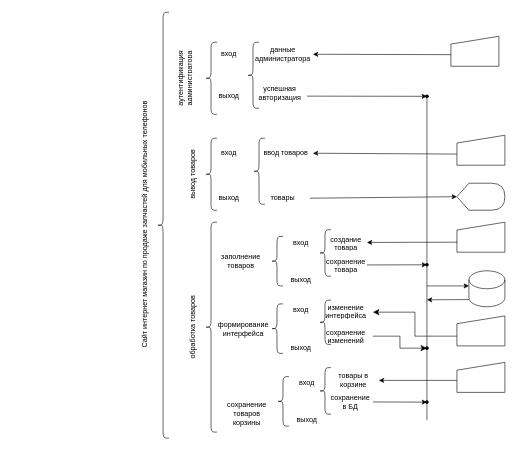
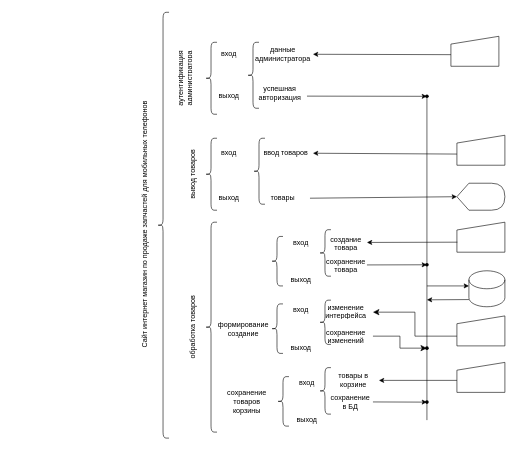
  <mxCell id="0" />
  <mxCell id="1" parent="0" />
  <mxCell id="2" value="" style="shape=curlyBracket;whiteSpace=wrap;html=1;rounded=1;labelPosition=left;verticalLabelPosition=middle;align=right;verticalAlign=middle;" parent="1" vertex="1"><mxGeometry x="261" y="20" width="20" height="710" as="geometry" /></mxCell>
  <mxCell id="3" value="Сайт интернет магазин по продаже запчастей для мобильных&amp;nbsp;телефонов" style="text;html=1;strokeColor=none;fillColor=none;align=center;verticalAlign=middle;whiteSpace=wrap;overflow=hidden;rotation=270;" parent="1" vertex="1"><mxGeometry x="20.38" y="363.13" width="441.25" height="20" as="geometry" /></mxCell>
  <mxCell id="4" value="обработка товаров" style="text;html=1;strokeColor=none;fillColor=none;align=center;verticalAlign=middle;whiteSpace=wrap;overflow=hidden;rotation=270;" parent="1" vertex="1"><mxGeometry x="261" y="535" width="120" height="20" as="geometry" /></mxCell>
  <mxCell id="5" value="" style="shape=curlyBracket;whiteSpace=wrap;html=1;rounded=1;labelPosition=left;verticalLabelPosition=middle;align=right;verticalAlign=middle;" parent="1" vertex="1"><mxGeometry x="341" y="70" width="20" height="120" as="geometry" /></mxCell>
  <mxCell id="6" value="" style="endArrow=classic;html=1;rounded=0;fontStyle=1;exitX=0.012;exitY=0.613;exitDx=0;exitDy=0;exitPerimeter=0;" parent="1" source="9" edge="1"><mxGeometry width="50" height="50" relative="1" as="geometry"><mxPoint x="731" y="90" as="sourcePoint" /><mxPoint x="521" y="90" as="targetPoint" /></mxGeometry></mxCell>
  <mxCell id="7" value="вход" style="text;html=1;strokeColor=none;fillColor=none;align=center;verticalAlign=middle;whiteSpace=wrap;overflow=hidden;rotation=0;" parent="1" vertex="1"><mxGeometry x="351" y="80" width="60" height="20" as="geometry" /></mxCell>
  <mxCell id="8" value="выход" style="text;html=1;strokeColor=none;fillColor=none;align=center;verticalAlign=middle;whiteSpace=wrap;overflow=hidden;rotation=0;" parent="1" vertex="1"><mxGeometry x="351" y="150" width="60" height="20" as="geometry" /></mxCell>
  <mxCell id="9" value="" style="shape=manualInput;whiteSpace=wrap;html=1;rotation=0;size=13;" parent="1" vertex="1"><mxGeometry x="751" y="60" width="80" height="50" as="geometry" /></mxCell>
  <mxCell id="10" value="аутентификация администратора" style="text;html=1;strokeColor=none;fillColor=none;align=center;verticalAlign=middle;whiteSpace=wrap;overflow=hidden;rotation=270;" parent="1" vertex="1"><mxGeometry x="256" y="115" width="100" height="30" as="geometry" /></mxCell>
  <mxCell id="11" value="" style="endArrow=classic;html=1;rounded=0;" parent="1" edge="1"><mxGeometry width="50" height="50" relative="1" as="geometry"><mxPoint x="511" y="159.8" as="sourcePoint" /><mxPoint x="711" y="160.09" as="targetPoint" /></mxGeometry></mxCell>
  <mxCell id="12" value="" style="shape=curlyBracket;whiteSpace=wrap;html=1;rounded=1;labelPosition=left;verticalLabelPosition=middle;align=right;verticalAlign=middle;" parent="1" vertex="1"><mxGeometry x="341" y="230" width="20" height="120" as="geometry" /></mxCell>
  <mxCell id="13" value="вход" style="text;html=1;strokeColor=none;fillColor=none;align=center;verticalAlign=middle;whiteSpace=wrap;overflow=hidden;rotation=0;" parent="1" vertex="1"><mxGeometry x="351" y="245" width="60" height="20" as="geometry" /></mxCell>
  <mxCell id="14" value="выход" style="text;html=1;strokeColor=none;fillColor=none;align=center;verticalAlign=middle;whiteSpace=wrap;overflow=hidden;rotation=0;" parent="1" vertex="1"><mxGeometry x="351" y="320" width="60" height="20" as="geometry" /></mxCell>
  <mxCell id="15" value="" style="shape=curlyBracket;whiteSpace=wrap;html=1;rounded=1;labelPosition=left;verticalLabelPosition=middle;align=right;verticalAlign=middle;" parent="1" vertex="1"><mxGeometry x="411" y="70" width="20" height="110" as="geometry" /></mxCell>
  <mxCell id="16" value="данные администратора" style="text;html=1;strokeColor=none;fillColor=none;align=center;verticalAlign=middle;whiteSpace=wrap;overflow=hidden;rotation=0;" parent="1" vertex="1"><mxGeometry x="421" y="70" width="100" height="40" as="geometry" /></mxCell>
  <mxCell id="17" value="вывод товаров" style="text;html=1;strokeColor=none;fillColor=none;align=center;verticalAlign=middle;whiteSpace=wrap;overflow=hidden;rotation=270;" parent="1" vertex="1"><mxGeometry x="261" y="280" width="120" height="20" as="geometry" /></mxCell>
  <mxCell id="18" value="" style="shape=curlyBracket;whiteSpace=wrap;html=1;rounded=1;labelPosition=left;verticalLabelPosition=middle;align=right;verticalAlign=middle;" parent="1" vertex="1"><mxGeometry x="341" y="370" width="20" height="350" as="geometry" /></mxCell>
- <mxCell id="19" value="заполнение товаров" style="text;html=1;strokeColor=none;fillColor=none;align=center;verticalAlign=middle;whiteSpace=wrap;rounded=0;" parent="1" vertex="1"><mxGeometry x="361" y="420" width="80" height="30" as="geometry" /></mxCell>
- <mxCell id="20" value="формирование интерфейса" style="text;html=1;strokeColor=none;fillColor=none;align=center;verticalAlign=middle;whiteSpace=wrap;rounded=0;" parent="1" vertex="1"><mxGeometry x="365" y="532.5" width="80" height="30" as="geometry" /></mxCell>
- <mxCell id="21" value="сохранение товаров корзины" style="text;html=1;strokeColor=none;fillColor=none;align=center;verticalAlign=middle;whiteSpace=wrap;rounded=0;" parent="1" vertex="1"><mxGeometry x="371" y="673.75" width="80" height="30" as="geometry" /></mxCell>
+ <mxCell id="20" value="формирование создание" style="text;html=1;strokeColor=none;fillColor=none;align=center;verticalAlign=middle;whiteSpace=wrap;rounded=0;" parent="1" vertex="1"><mxGeometry x="365" y="532.5" width="80" height="30" as="geometry" /></mxCell>
+ <mxCell id="21" value="сохранение товаров корзины" style="text;html=1;strokeColor=none;fillColor=none;align=center;verticalAlign=middle;whiteSpace=wrap;rounded=0;" parent="1" vertex="1"><mxGeometry x="371" y="653.75" width="80" height="30" as="geometry" /></mxCell>
  <mxCell id="22" value="успешная авторизация" style="text;html=1;strokeColor=none;fillColor=none;align=center;verticalAlign=middle;whiteSpace=wrap;overflow=hidden;rotation=0;" parent="1" vertex="1"><mxGeometry x="421" y="130" width="90" height="50" as="geometry" /></mxCell>
  <mxCell id="23" value="" style="shape=curlyBracket;whiteSpace=wrap;html=1;rounded=1;labelPosition=left;verticalLabelPosition=middle;align=right;verticalAlign=middle;" parent="1" vertex="1"><mxGeometry x="421" y="230" width="20" height="110" as="geometry" /></mxCell>
  <mxCell id="24" value="ввод товаров" style="text;html=1;strokeColor=none;fillColor=none;align=center;verticalAlign=middle;whiteSpace=wrap;overflow=hidden;rotation=0;" parent="1" vertex="1"><mxGeometry x="431" y="235" width="90" height="40" as="geometry" /></mxCell>
  <mxCell id="25" value="" style="endArrow=classic;html=1;rounded=0;entryX=1;entryY=0.5;entryDx=0;entryDy=0;exitX=0.01;exitY=0.628;exitDx=0;exitDy=0;exitPerimeter=0;" parent="1" source="26" target="24" edge="1"><mxGeometry width="50" height="50" relative="1" as="geometry"><mxPoint x="721" y="259.5" as="sourcePoint" /><mxPoint x="541" y="259.5" as="targetPoint" /></mxGeometry></mxCell>
  <mxCell id="26" value="" style="shape=manualInput;whiteSpace=wrap;html=1;rotation=0;size=13;" parent="1" vertex="1"><mxGeometry x="761" y="225" width="80" height="50" as="geometry" /></mxCell>
  <mxCell id="27" value="товары" style="text;html=1;strokeColor=none;fillColor=none;align=center;verticalAlign=middle;whiteSpace=wrap;overflow=hidden;rotation=0;" parent="1" vertex="1"><mxGeometry x="426" y="310" width="90" height="40" as="geometry" /></mxCell>
  <mxCell id="28" value="" style="shape=curlyBracket;whiteSpace=wrap;html=1;rounded=1;labelPosition=left;verticalLabelPosition=middle;align=right;verticalAlign=middle;" parent="1" vertex="1"><mxGeometry x="461" y="627.5" width="20" height="82.5" as="geometry" /></mxCell>
  <mxCell id="29" value="вход" style="text;html=1;strokeColor=none;fillColor=none;align=center;verticalAlign=middle;whiteSpace=wrap;overflow=hidden;rotation=0;" parent="1" vertex="1"><mxGeometry x="481" y="627.5" width="60" height="20" as="geometry" /></mxCell>
  <mxCell id="30" value="выход" style="text;html=1;strokeColor=none;fillColor=none;align=center;verticalAlign=middle;whiteSpace=wrap;overflow=hidden;rotation=0;" parent="1" vertex="1"><mxGeometry x="481" y="690" width="60" height="20" as="geometry" /></mxCell>
  <mxCell id="31" value="" style="shape=curlyBracket;whiteSpace=wrap;html=1;rounded=1;labelPosition=left;verticalLabelPosition=middle;align=right;verticalAlign=middle;" parent="1" vertex="1"><mxGeometry x="451" y="506.25" width="20" height="82.5" as="geometry" /></mxCell>
  <mxCell id="32" value="вход" style="text;html=1;strokeColor=none;fillColor=none;align=center;verticalAlign=middle;whiteSpace=wrap;overflow=hidden;rotation=0;" parent="1" vertex="1"><mxGeometry x="471" y="506.25" width="60" height="20" as="geometry" /></mxCell>
  <mxCell id="33" value="выход" style="text;html=1;strokeColor=none;fillColor=none;align=center;verticalAlign=middle;whiteSpace=wrap;overflow=hidden;rotation=0;" parent="1" vertex="1"><mxGeometry x="471" y="568.75" width="60" height="20" as="geometry" /></mxCell>
  <mxCell id="34" value="" style="shape=curlyBracket;whiteSpace=wrap;html=1;rounded=1;labelPosition=left;verticalLabelPosition=middle;align=right;verticalAlign=middle;" parent="1" vertex="1"><mxGeometry x="451" y="393.75" width="20" height="82.5" as="geometry" /></mxCell>
  <mxCell id="35" value="вход" style="text;html=1;strokeColor=none;fillColor=none;align=center;verticalAlign=middle;whiteSpace=wrap;overflow=hidden;rotation=0;" parent="1" vertex="1"><mxGeometry x="471" y="393.75" width="60" height="20" as="geometry" /></mxCell>
  <mxCell id="36" value="выход" style="text;html=1;strokeColor=none;fillColor=none;align=center;verticalAlign=middle;whiteSpace=wrap;overflow=hidden;rotation=0;" parent="1" vertex="1"><mxGeometry x="471" y="456.25" width="60" height="20" as="geometry" /></mxCell>
  <mxCell id="37" value="" style="endArrow=none;html=1;rounded=0;" parent="1" source="47" edge="1"><mxGeometry width="50" height="50" relative="1" as="geometry"><mxPoint x="711" y="700" as="sourcePoint" /><mxPoint x="711" y="160" as="targetPoint" /></mxGeometry></mxCell>
  <mxCell id="38" value="" style="endArrow=classic;html=1;rounded=0;" parent="1" target="61" edge="1"><mxGeometry width="50" height="50" relative="1" as="geometry"><mxPoint x="621" y="669.71" as="sourcePoint" /><mxPoint x="711" y="670" as="targetPoint" /></mxGeometry></mxCell>
  <mxCell id="39" value="" style="shape=display;whiteSpace=wrap;html=1;" parent="1" vertex="1"><mxGeometry x="761" y="305" width="80" height="45" as="geometry" /></mxCell>
  <mxCell id="40" value="сохранение в БД" style="text;html=1;strokeColor=none;fillColor=none;align=center;verticalAlign=middle;whiteSpace=wrap;overflow=hidden;rotation=0;" parent="1" vertex="1"><mxGeometry x="546" y="650" width="75" height="40" as="geometry" /></mxCell>
  <mxCell id="41" value="" style="endArrow=classic;html=1;rounded=0;exitX=1;exitY=0.5;exitDx=0;exitDy=0;entryX=0;entryY=0.5;entryDx=0;entryDy=0;entryPerimeter=0;" parent="1" source="27" target="39" edge="1"><mxGeometry width="50" height="50" relative="1" as="geometry"><mxPoint x="591" y="370" as="sourcePoint" /><mxPoint x="741" y="328" as="targetPoint" /></mxGeometry></mxCell>
  <mxCell id="42" value="" style="shape=cylinder3;whiteSpace=wrap;html=1;boundedLbl=1;backgroundOutline=1;size=15;" parent="1" vertex="1"><mxGeometry x="781" y="451" width="60" height="60" as="geometry" /></mxCell>
  <mxCell id="43" value="" style="endArrow=classic;html=1;rounded=0;" parent="1" edge="1"><mxGeometry width="50" height="50" relative="1" as="geometry"><mxPoint x="711" y="476.25" as="sourcePoint" /><mxPoint x="781" y="476.25" as="targetPoint" /></mxGeometry></mxCell>
  <mxCell id="44" value="" style="shape=curlyBracket;whiteSpace=wrap;html=1;rounded=1;labelPosition=left;verticalLabelPosition=middle;align=right;verticalAlign=middle;" parent="1" vertex="1"><mxGeometry x="531" y="382.5" width="20" height="77.5" as="geometry" /></mxCell>
  <mxCell id="45" value="создание товара" style="text;html=1;strokeColor=none;fillColor=none;align=center;verticalAlign=middle;whiteSpace=wrap;overflow=hidden;rotation=0;" parent="1" vertex="1"><mxGeometry x="541" y="388.75" width="70" height="30" as="geometry" /></mxCell>
  <mxCell id="46" value="" style="endArrow=none;html=1;rounded=0;" parent="1" target="47" edge="1"><mxGeometry width="50" height="50" relative="1" as="geometry"><mxPoint x="711" y="486.25" as="sourcePoint" /><mxPoint x="711" y="160" as="targetPoint" /></mxGeometry></mxCell>
  <mxCell id="47" value="" style="shape=waypoint;sketch=0;fillStyle=solid;size=6;pointerEvents=1;points=[];fillColor=none;resizable=0;rotatable=0;perimeter=centerPerimeter;snapToPoint=1;" parent="1" vertex="1"><mxGeometry x="701" y="150" width="20" height="20" as="geometry" /></mxCell>
  <mxCell id="48" value="" style="endArrow=none;html=1;rounded=0;" parent="1" edge="1"><mxGeometry width="50" height="50" relative="1" as="geometry"><mxPoint x="711" y="700" as="sourcePoint" /><mxPoint x="711" y="486.25" as="targetPoint" /></mxGeometry></mxCell>
  <mxCell id="49" value="" style="shape=manualInput;whiteSpace=wrap;html=1;rotation=0;size=13;" parent="1" vertex="1"><mxGeometry x="761" y="370" width="80" height="50" as="geometry" /></mxCell>
  <mxCell id="50" value="" style="endArrow=classic;html=1;rounded=0;entryX=1;entryY=0.5;entryDx=0;entryDy=0;exitX=0.01;exitY=0.666;exitDx=0;exitDy=0;exitPerimeter=0;" parent="1" source="49" target="45" edge="1"><mxGeometry width="50" height="50" relative="1" as="geometry"><mxPoint x="731" y="404" as="sourcePoint" /><mxPoint x="751" y="410" as="targetPoint" /></mxGeometry></mxCell>
  <mxCell id="51" value="сохранение товара" style="text;html=1;strokeColor=none;fillColor=none;align=center;verticalAlign=middle;whiteSpace=wrap;overflow=hidden;rotation=0;" parent="1" vertex="1"><mxGeometry x="541" y="426.25" width="70" height="30" as="geometry" /></mxCell>
  <mxCell id="52" value="" style="endArrow=classic;html=1;rounded=0;exitX=1;exitY=0.5;exitDx=0;exitDy=0;" parent="1" source="51" target="60" edge="1"><mxGeometry width="50" height="50" relative="1" as="geometry"><mxPoint x="661" y="510" as="sourcePoint" /><mxPoint x="711" y="441" as="targetPoint" /></mxGeometry></mxCell>
  <mxCell id="53" value="" style="shape=manualInput;whiteSpace=wrap;html=1;rotation=0;size=13;" parent="1" vertex="1"><mxGeometry x="761" y="526.25" width="80" height="50" as="geometry" /></mxCell>
  <mxCell id="54" value="" style="shape=curlyBracket;whiteSpace=wrap;html=1;rounded=1;labelPosition=left;verticalLabelPosition=middle;align=right;verticalAlign=middle;" parent="1" vertex="1"><mxGeometry x="531" y="500" width="20" height="73.75" as="geometry" /></mxCell>
  <mxCell id="55" value="изменение интерфейса" style="text;html=1;strokeColor=none;fillColor=none;align=center;verticalAlign=middle;whiteSpace=wrap;overflow=hidden;rotation=0;" parent="1" vertex="1"><mxGeometry x="541" y="502.5" width="70" height="30" as="geometry" /></mxCell>
  <mxCell id="56" value="сохранение изменений" style="text;html=1;strokeColor=none;fillColor=none;align=center;verticalAlign=middle;whiteSpace=wrap;overflow=hidden;rotation=0;" parent="1" vertex="1"><mxGeometry x="541" y="543.75" width="70" height="30" as="geometry" /></mxCell>
  <mxCell id="57" value="" style="edgeStyle=elbowEdgeStyle;elbow=horizontal;endArrow=classic;html=1;curved=0;rounded=0;endSize=8;startSize=8;exitX=0;exitY=0.675;exitDx=0;exitDy=0;exitPerimeter=0;" parent="1" source="53" edge="1"><mxGeometry width="50" height="50" relative="1" as="geometry"><mxPoint x="661" y="590" as="sourcePoint" /><mxPoint x="621" y="520" as="targetPoint" /></mxGeometry></mxCell>
  <mxCell id="58" value="" style="edgeStyle=elbowEdgeStyle;elbow=horizontal;endArrow=classic;html=1;curved=0;rounded=0;endSize=8;startSize=8;" parent="1" target="62" edge="1"><mxGeometry width="50" height="50" relative="1" as="geometry"><mxPoint x="621" y="560" as="sourcePoint" /><mxPoint x="711" y="580" as="targetPoint" /></mxGeometry></mxCell>
  <mxCell id="59" value="" style="shape=curlyBracket;whiteSpace=wrap;html=1;rounded=1;labelPosition=left;verticalLabelPosition=middle;align=right;verticalAlign=middle;" parent="1" vertex="1"><mxGeometry x="531" y="612.5" width="20" height="77.5" as="geometry" /></mxCell>
  <mxCell id="60" value="" style="shape=waypoint;sketch=0;fillStyle=solid;size=6;pointerEvents=1;points=[];fillColor=none;resizable=0;rotatable=0;perimeter=centerPerimeter;snapToPoint=1;" parent="1" vertex="1"><mxGeometry x="701" y="431" width="20" height="20" as="geometry" /></mxCell>
  <mxCell id="61" value="" style="shape=waypoint;sketch=0;fillStyle=solid;size=6;pointerEvents=1;points=[];fillColor=none;resizable=0;rotatable=0;perimeter=centerPerimeter;snapToPoint=1;" parent="1" vertex="1"><mxGeometry x="701" y="660" width="20" height="20" as="geometry" /></mxCell>
  <mxCell id="62" value="" style="shape=waypoint;sketch=0;fillStyle=solid;size=6;pointerEvents=1;points=[];fillColor=none;resizable=0;rotatable=0;perimeter=centerPerimeter;snapToPoint=1;" parent="1" vertex="1"><mxGeometry x="701" y="570" width="20" height="20" as="geometry" /></mxCell>
  <mxCell id="63" value="товары в корзине" style="text;html=1;strokeColor=none;fillColor=none;align=center;verticalAlign=middle;whiteSpace=wrap;overflow=hidden;rotation=0;" parent="1" vertex="1"><mxGeometry x="546" y="613.75" width="85" height="40" as="geometry" /></mxCell>
  <mxCell id="64" value="" style="shape=manualInput;whiteSpace=wrap;html=1;rotation=0;size=13;" parent="1" vertex="1"><mxGeometry x="761" y="603.75" width="80" height="50" as="geometry" /></mxCell>
  <mxCell id="65" value="" style="endArrow=classic;html=1;rounded=0;entryX=1;entryY=0.5;entryDx=0;entryDy=0;exitX=0;exitY=0.6;exitDx=0;exitDy=0;exitPerimeter=0;" parent="1" source="64" target="63" edge="1"><mxGeometry width="50" height="50" relative="1" as="geometry"><mxPoint x="751" y="634" as="sourcePoint" /><mxPoint x="701" y="620" as="targetPoint" /></mxGeometry></mxCell>
  <mxCell id="66" value="" style="endArrow=classic;html=1;rounded=0;" parent="1" edge="1"><mxGeometry width="50" height="50" relative="1" as="geometry"><mxPoint x="781" y="499" as="sourcePoint" /><mxPoint x="711" y="499.43" as="targetPoint" /></mxGeometry></mxCell>
